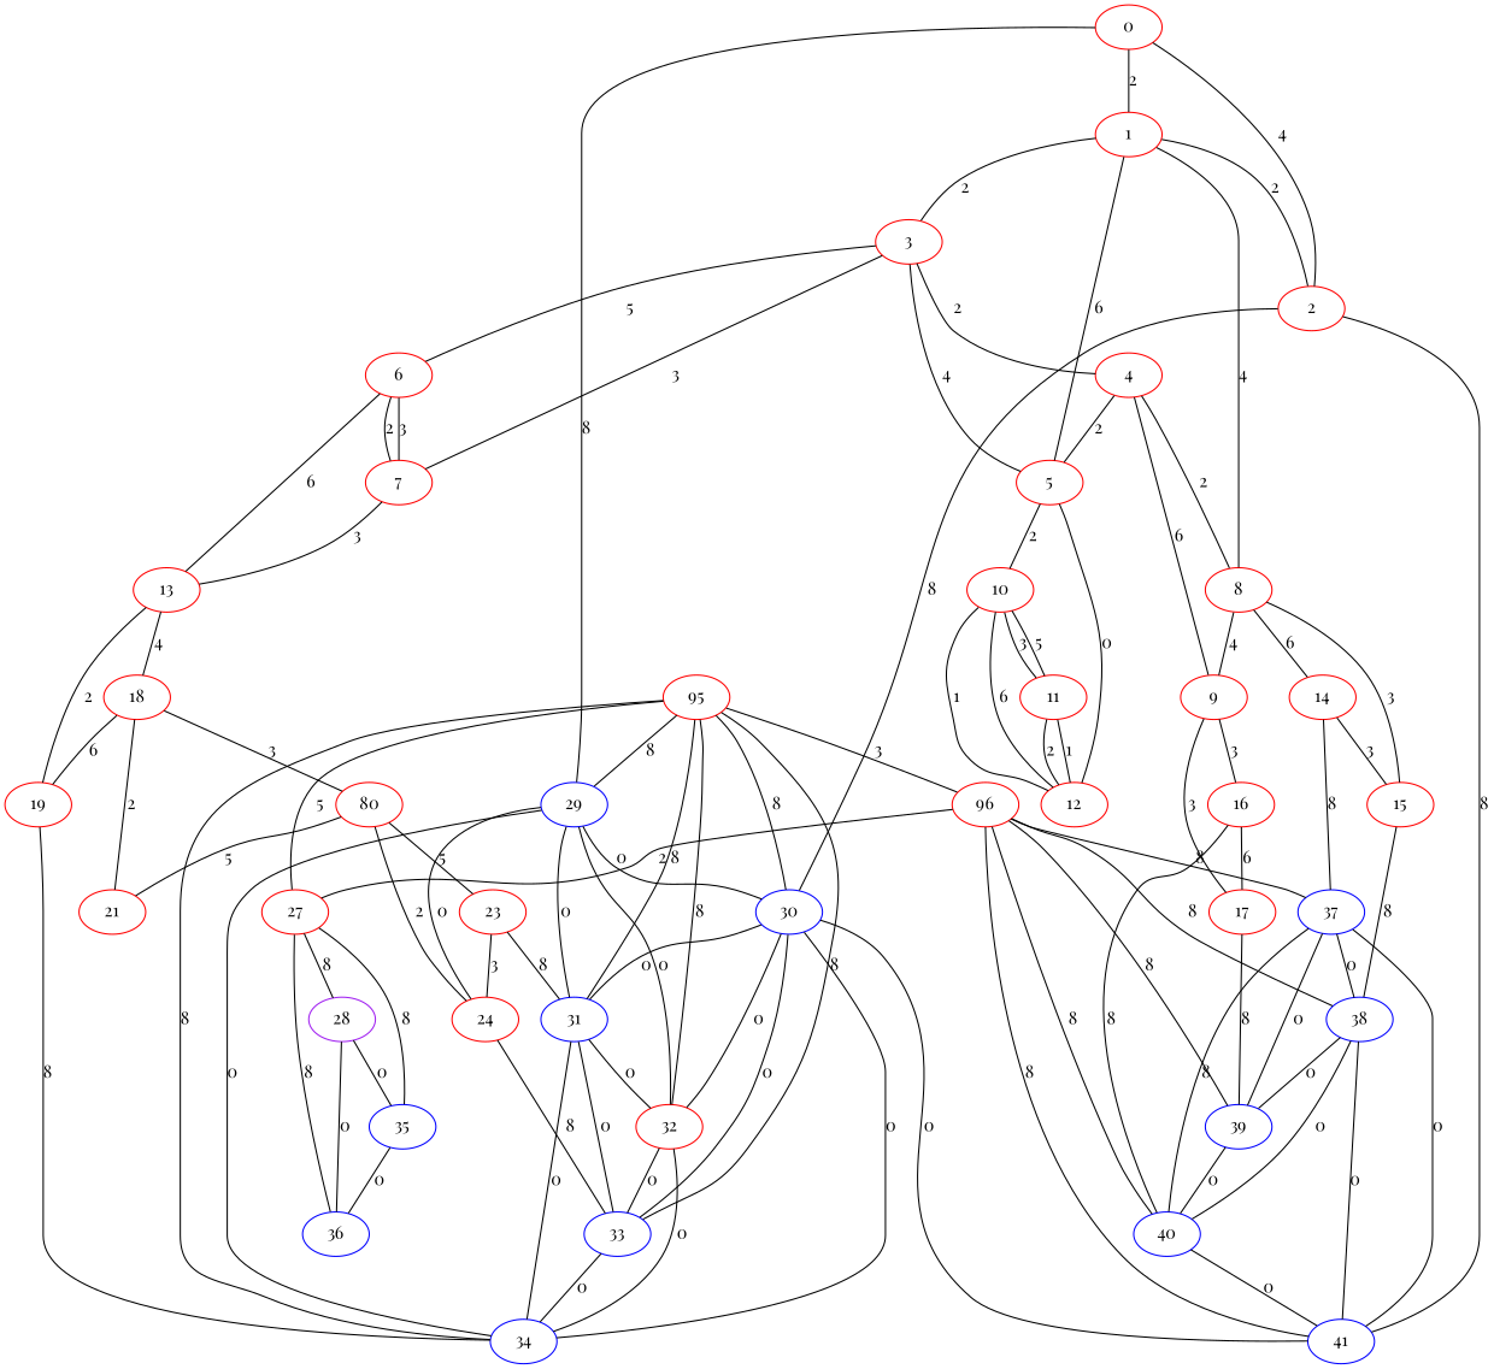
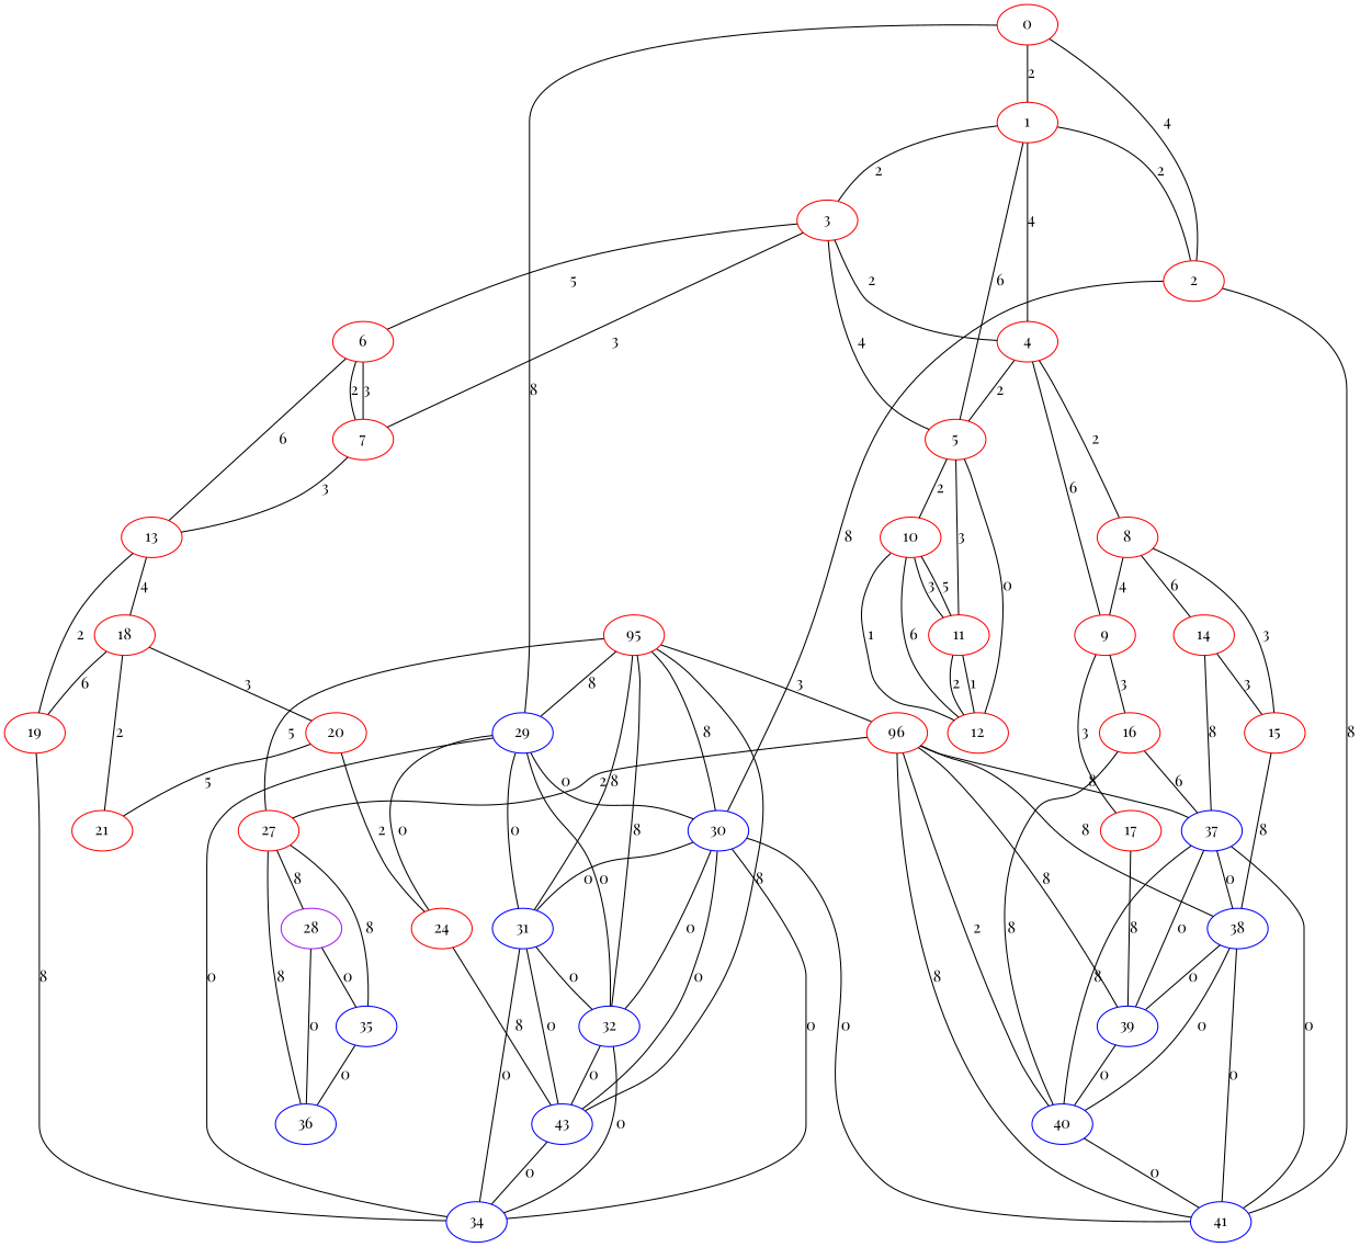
  graph {
    fontname="Playfair Display"
    node [color=red fontname="Playfair Display" weight=1]
    edge [fontname="Playfair Display"]
    0
    1
    2
    29 [color=blue weight=3]
    3
    4
    5
    30 [color=blue weight=3]
    41 [color=blue weight=3]
    34 [color=blue weight=3]
    24
-   32 [weight=3]
+   32 [color=blue weight=3]
    31 [color=blue weight=3]
    6
    7
    8
    9
    10
    11
    12
-   33 [color=blue weight=3]
+   33 [color=blue weight=3 label=43]
    13
    14
    15
    16
    17
    18
    19
    37 [color=blue weight=3]
    38 [color=blue weight=3]
    40 [color=blue weight=3]
    39 [color=blue weight=3]
-   20 [label=80]
+   20
    21
-   23
    n36 [label=95]
    n37 [label=96]
    27
    28 [color=purple weight=4]
    35 [color=blue weight=3]
    36 [color=blue weight=3]
    0 -- 1 [label=2]
    0 -- 2 [label=4]
    0 -- 29 [label=8]
    1 -- 2 [label=2]
    1 -- 3 [label=2]
-   1 -- 8 [label=4]
+   1 -- 4 [label=4]
    1 -- 5 [label=6]
    2 -- 30 [label=8]
    2 -- 41 [label=8]
    29 -- 30 [label=0]
    29 -- 34 [label=0]
    29 -- 24 [label=0]
    29 -- 32 [label=0]
    29 -- 31 [label=0]
    3 -- 4 [label=2]
    3 -- 5 [label=4]
    3 -- 6 [label=5]
    3 -- 7 [label=3]
    4 -- 5 [label=2]
    4 -- 8 [label=2]
    4 -- 9 [label=6]
    5 -- 10 [label=2]
+   5 -- 11 [label=3]
    5 -- 12 [label=0]
    30 -- 41 [label=0]
    30 -- 34 [label=0]
    30 -- 32 [label=0]
    30 -- 31 [label=0]
    30 -- 33 [label=0]
    24 -- 33 [label=8]
    32 -- 34 [label=0]
    32 -- 33 [label=0]
    31 -- 34 [label=0]
    31 -- 32 [label=0]
    31 -- 33 [label=0]
    6 -- 7 [label=3]
    6 -- 7 [label=2]
    6 -- 13 [label=6]
    7 -- 13 [label=3]
    8 -- 9 [label=4]
    8 -- 14 [label=6]
    8 -- 15 [label=3]
    9 -- 16 [label=3]
    9 -- 17 [label=3]
    10 -- 11 [label=3]
    10 -- 11 [label=5]
    10 -- 12 [label=1]
    10 -- 12 [label=6]
    11 -- 12 [label=2]
    11 -- 12 [label=1]
    33 -- 34 [label=0]
    13 -- 18 [label=4]
    13 -- 19 [label=2]
    14 -- 15 [label=3]
    14 -- 37 [label=8]
    15 -- 38 [label=8]
-   16 -- 17 [label=6]
+   16 -- 37 [label=6]
    16 -- 40 [label=8]
    17 -- 39 [label=8]
    18 -- 19 [label=6]
    18 -- 20 [label=3]
    18 -- 21 [label=2]
    19 -- 34 [label=8]
    37 -- 41 [label=0]
    37 -- 38 [label=0]
    37 -- 40 [label=8]
    37 -- 39 [label=0]
    38 -- 41 [label=0]
    38 -- 40 [label=0]
    38 -- 39 [label=0]
    40 -- 41 [label=0]
    39 -- 40 [label=0]
    20 -- 24 [label=2]
    20 -- 21 [label=5]
-   20 -- 23 [label=5]
-   23 -- 24 [label=3]
-   23 -- 31 [label=8]
    n36 -- 29 [label=8]
    n36 -- 30 [label=8]
-   n36 -- 34 [label=8]
    n36 -- 32 [label=8]
    n36 -- 31 [label=8]
    n36 -- 33 [label=8]
    n36 -- n37 [label=3]
    n36 -- 27 [label=5]
    n37 -- 41 [label=8]
    n37 -- 37 [label=8]
    n37 -- 38 [label=8]
-   n37 -- 40 [label=8]
+   n37 -- 40 [label=2]
    n37 -- 39 [label=8]
    n37 -- 27 [label=2]
    27 -- 28 [label=8]
    27 -- 35 [label=8]
    27 -- 36 [label=8]
    28 -- 35 [label=0]
    28 -- 36 [label=0]
    35 -- 36 [label=0]
  }
